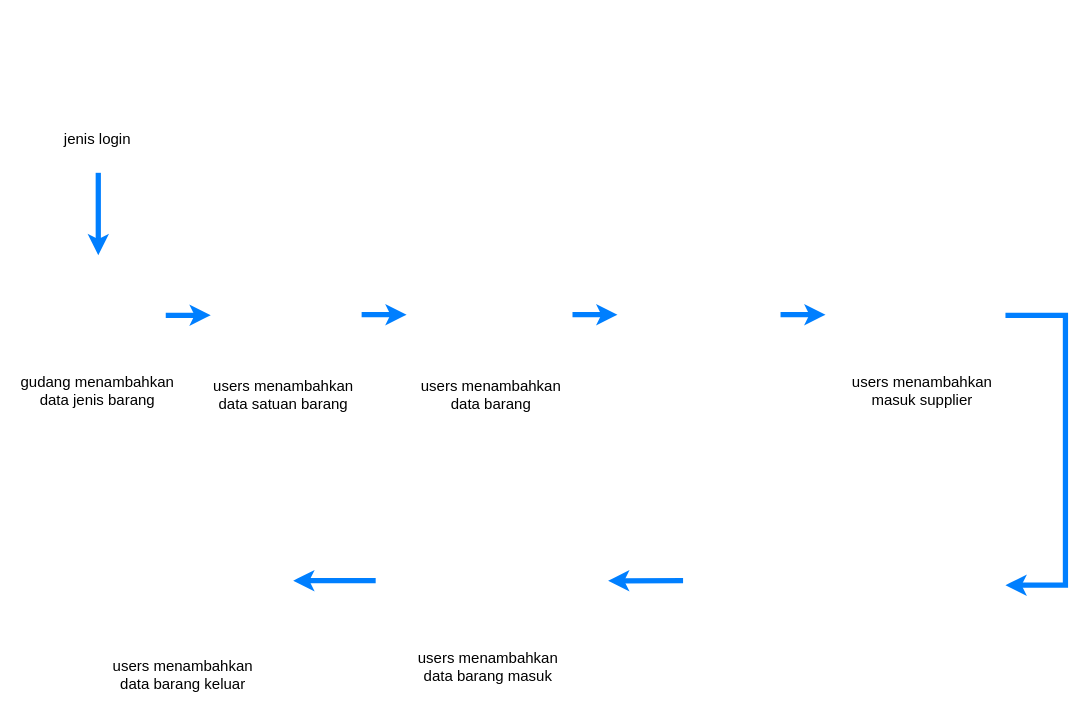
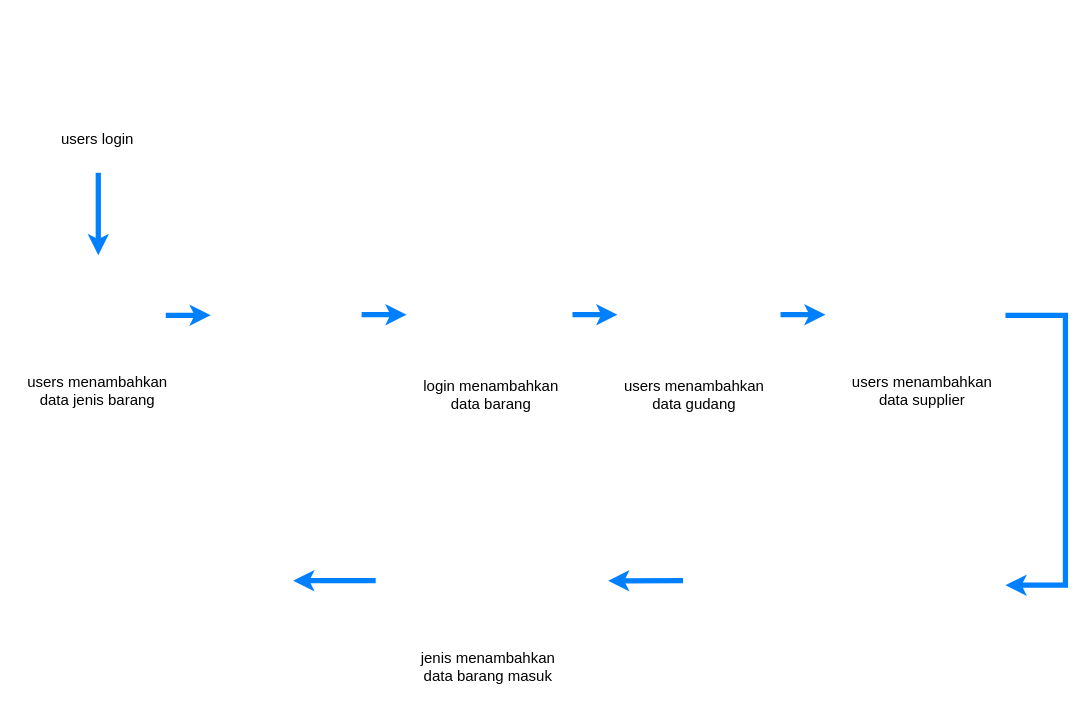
  <mxCell id="0" />
  <mxCell id="1" parent="0" />
  <mxCell id="2" value="" style="shape=image;verticalLabelPosition=bottom;labelBackgroundColor=#ffffff;verticalAlign=top;aspect=fixed;imageAspect=0;image=https://cdn.iconscout.com/icon/free/png-512/laptop-user-1-1179329.png;" vertex="1" parent="1"><mxGeometry x="58.75" y="20" width="140" height="140" as="geometry" /></mxCell>
  <mxCell id="3" value="" style="shape=image;verticalLabelPosition=bottom;labelBackgroundColor=#ffffff;verticalAlign=top;aspect=fixed;imageAspect=0;image=https://financer.com/app/uploads/sites/28/2019/10/requirements.png;" vertex="1" parent="1"><mxGeometry x="53.75" y="345" width="150" height="150" as="geometry" /></mxCell>
  <mxCell id="4" value="" style="shape=image;verticalLabelPosition=bottom;labelBackgroundColor=#ffffff;verticalAlign=top;aspect=fixed;imageAspect=0;image=https://image.flaticon.com/icons/png/512/232/232483.png;" vertex="1" parent="1"><mxGeometry x="313.75" y="365" width="125" height="125" as="geometry" /></mxCell>
  <mxCell id="5" value="" style="shape=image;verticalLabelPosition=bottom;labelBackgroundColor=#ffffff;verticalAlign=top;aspect=fixed;imageAspect=0;image=https://activo.co.id/wp-content/uploads/2017/01/inventory-icon-6.png;" vertex="1" parent="1"><mxGeometry x="583.75" y="367.66" width="140" height="135.97" as="geometry" /></mxCell>
  <mxCell id="6" value="" style="shape=image;verticalLabelPosition=bottom;labelBackgroundColor=#ffffff;verticalAlign=top;aspect=fixed;imageAspect=0;image=https://aboutaccurate.com/wp-content/uploads/2019/04/stokopname-small.png;" vertex="1" parent="1"><mxGeometry x="951.25" y="713.76" width="310" height="144.87" as="geometry" /></mxCell>
  <mxCell id="7" value="" style="shape=image;verticalLabelPosition=bottom;labelBackgroundColor=#ffffff;verticalAlign=top;aspect=fixed;imageAspect=0;image=https://shop.eivs.lv/wp-content/uploads/2019/07/Pieg%C4%81deLV.jpg;" vertex="1" parent="1"><mxGeometry x="147.5" y="679.83" width="190" height="190" as="geometry" /></mxCell>
  <mxCell id="8" value="" style="shape=image;verticalLabelPosition=bottom;labelBackgroundColor=#ffffff;verticalAlign=top;aspect=fixed;imageAspect=0;image=https://grupohs.files.wordpress.com/2010/11/boneco_logistica.jpg;" vertex="1" parent="1"><mxGeometry x="555" y="660" width="190" height="198.63" as="geometry" /></mxCell>
- <mxCell id="9" value="jenis login" style="text;html=1;strokeColor=none;fillColor=none;align=center;verticalAlign=middle;whiteSpace=wrap;rounded=0;fontSize=20;" vertex="1" parent="1"><mxGeometry x="68.75" y="173.63" width="120" height="20" as="geometry" /></mxCell>
- <mxCell id="10" value="gudang menambahkan data jenis barang" style="text;html=1;strokeColor=none;fillColor=none;align=center;verticalAlign=middle;whiteSpace=wrap;rounded=0;fontSize=20;" vertex="1" parent="1"><mxGeometry x="20" y="490" width="217.5" height="59.1" as="geometry" /></mxCell>
- <mxCell id="11" value="users menambahkan data satuan barang" style="text;html=1;strokeColor=none;fillColor=none;align=center;verticalAlign=middle;whiteSpace=wrap;rounded=0;fontSize=20;" vertex="1" parent="1"><mxGeometry x="267.5" y="495" width="217.5" height="59.1" as="geometry" /></mxCell>
- <mxCell id="12" value="users menambahkan data barang" style="text;html=1;strokeColor=none;fillColor=none;align=center;verticalAlign=middle;whiteSpace=wrap;rounded=0;fontSize=20;" vertex="1" parent="1"><mxGeometry x="545" y="495" width="217.5" height="59.1" as="geometry" /></mxCell>
+ <mxCell id="9" value="users login" style="text;html=1;strokeColor=none;fillColor=none;align=center;verticalAlign=middle;whiteSpace=wrap;rounded=0;fontSize=20;" vertex="1" parent="1"><mxGeometry x="68.75" y="173.63" width="120" height="20" as="geometry" /></mxCell>
+ <mxCell id="10" value="users menambahkan data jenis barang" style="text;html=1;strokeColor=none;fillColor=none;align=center;verticalAlign=middle;whiteSpace=wrap;rounded=0;fontSize=20;" vertex="1" parent="1"><mxGeometry x="20" y="490" width="217.5" height="59.1" as="geometry" /></mxCell>
+ <mxCell id="12" value="login menambahkan data barang" style="text;html=1;strokeColor=none;fillColor=none;align=center;verticalAlign=middle;whiteSpace=wrap;rounded=0;fontSize=20;" vertex="1" parent="1"><mxGeometry x="545" y="495" width="217.5" height="59.1" as="geometry" /></mxCell>
  <mxCell id="13" value="" style="shape=image;verticalLabelPosition=bottom;labelBackgroundColor=#ffffff;verticalAlign=top;aspect=fixed;imageAspect=0;image=https://png.pngtree.com/element_our/png_detail/20181226/storage-warehouse-vector-icon-png_281385.jpg;" vertex="1" parent="1"><mxGeometry x="863.75" y="358.83" width="122.34" height="122.34" as="geometry" /></mxCell>
+ <mxCell id="14" value="users menambahkan data gudang" style="text;html=1;strokeColor=none;fillColor=none;align=center;verticalAlign=middle;whiteSpace=wrap;rounded=0;fontSize=20;" vertex="1" parent="1"><mxGeometry x="816.17" y="495" width="217.5" height="59.1" as="geometry" /></mxCell>
  <mxCell id="15" value="" style="shape=image;verticalLabelPosition=bottom;labelBackgroundColor=#ffffff;verticalAlign=top;aspect=fixed;imageAspect=0;image=https://img.icons8.com/plasticine/2x/supplier.png;" vertex="1" parent="1"><mxGeometry x="1142.5" y="345" width="172.5" height="172.5" as="geometry" /></mxCell>
- <mxCell id="16" value="users menambahkan masuk supplier" style="text;html=1;strokeColor=none;fillColor=none;align=center;verticalAlign=middle;whiteSpace=wrap;rounded=0;fontSize=20;" vertex="1" parent="1"><mxGeometry x="1120" y="490" width="217.5" height="59.1" as="geometry" /></mxCell>
- <mxCell id="17" value="users menambahkan data barang masuk" style="text;html=1;strokeColor=none;fillColor=none;align=center;verticalAlign=middle;whiteSpace=wrap;rounded=0;fontSize=20;" vertex="1" parent="1"><mxGeometry x="541.25" y="858.63" width="217.5" height="59.1" as="geometry" /></mxCell>
- <mxCell id="18" value="users menambahkan data barang keluar" style="text;html=1;strokeColor=none;fillColor=none;align=center;verticalAlign=middle;whiteSpace=wrap;rounded=0;fontSize=20;" vertex="1" parent="1"><mxGeometry x="133.75" y="869.83" width="217.5" height="59.1" as="geometry" /></mxCell>
+ <mxCell id="16" value="users menambahkan data supplier" style="text;html=1;strokeColor=none;fillColor=none;align=center;verticalAlign=middle;whiteSpace=wrap;rounded=0;fontSize=20;" vertex="1" parent="1"><mxGeometry x="1120" y="490" width="217.5" height="59.1" as="geometry" /></mxCell>
+ <mxCell id="17" value="jenis menambahkan data barang masuk" style="text;html=1;strokeColor=none;fillColor=none;align=center;verticalAlign=middle;whiteSpace=wrap;rounded=0;fontSize=20;" vertex="1" parent="1"><mxGeometry x="541.25" y="858.63" width="217.5" height="59.1" as="geometry" /></mxCell>
  <mxCell id="19" value="" style="endArrow=classic;html=1;fontSize=20;strokeColor=#007FFF;strokeWidth=7;" edge="1" parent="1"><mxGeometry width="50" height="50" relative="1" as="geometry"><mxPoint x="130" y="230" as="sourcePoint" /><mxPoint x="130" y="340" as="targetPoint" /></mxGeometry></mxCell>
  <mxCell id="20" value="" style="endArrow=classic;html=1;fontSize=20;strokeColor=#007FFF;strokeWidth=7;" edge="1" parent="1"><mxGeometry width="50" height="50" relative="1" as="geometry"><mxPoint x="220" y="420" as="sourcePoint" /><mxPoint x="280" y="420" as="targetPoint" /></mxGeometry></mxCell>
  <mxCell id="21" value="" style="endArrow=classic;html=1;fontSize=20;strokeColor=#007FFF;strokeWidth=7;" edge="1" parent="1"><mxGeometry width="50" height="50" relative="1" as="geometry"><mxPoint x="481.25" y="419.29" as="sourcePoint" /><mxPoint x="541.25" y="419.29" as="targetPoint" /></mxGeometry></mxCell>
  <mxCell id="22" value="" style="endArrow=classic;html=1;fontSize=20;strokeColor=#007FFF;strokeWidth=7;" edge="1" parent="1"><mxGeometry width="50" height="50" relative="1" as="geometry"><mxPoint x="762.5" y="419.29" as="sourcePoint" /><mxPoint x="822.5" y="419.29" as="targetPoint" /></mxGeometry></mxCell>
  <mxCell id="23" value="" style="endArrow=classic;html=1;fontSize=20;strokeColor=#007FFF;strokeWidth=7;" edge="1" parent="1"><mxGeometry width="50" height="50" relative="1" as="geometry"><mxPoint x="1040" y="419.29" as="sourcePoint" /><mxPoint x="1100" y="419.29" as="targetPoint" /></mxGeometry></mxCell>
  <mxCell id="24" value="" style="endArrow=classic;html=1;fontSize=20;strokeColor=#007FFF;strokeWidth=7;rounded=0;" edge="1" parent="1"><mxGeometry width="50" height="50" relative="1" as="geometry"><mxPoint x="1340" y="420" as="sourcePoint" /><mxPoint x="1340" y="780" as="targetPoint" /><Array as="points"><mxPoint x="1420" y="420" /><mxPoint x="1420" y="780" /></Array></mxGeometry></mxCell>
  <mxCell id="25" value="" style="endArrow=classic;html=1;fontSize=20;strokeColor=#007FFF;strokeWidth=7;" edge="1" parent="1"><mxGeometry width="50" height="50" relative="1" as="geometry"><mxPoint x="910" y="774" as="sourcePoint" /><mxPoint x="810" y="774.24" as="targetPoint" /></mxGeometry></mxCell>
  <mxCell id="26" value="" style="endArrow=classic;html=1;fontSize=20;strokeColor=#007FFF;strokeWidth=7;" edge="1" parent="1"><mxGeometry width="50" height="50" relative="1" as="geometry"><mxPoint x="500" y="774" as="sourcePoint" /><mxPoint x="390" y="774" as="targetPoint" /></mxGeometry></mxCell>
